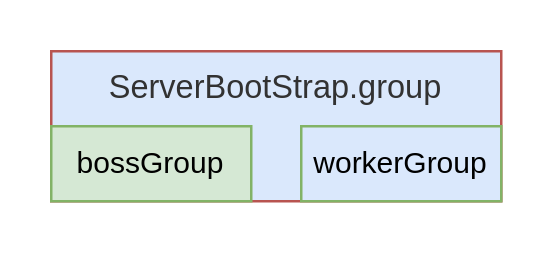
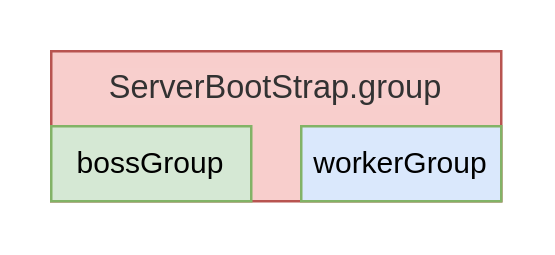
  <mxCell id="0" />
  <mxCell id="1" parent="0" />
- <mxCell id="2" value="&lt;span style=&quot;color: rgb(50 , 50 , 50) ; font-size: 13px ; background-color: rgba(255 , 255 , 255 , 0.01)&quot;&gt;ServerBootStrap.group&lt;br&gt;&lt;br&gt;&lt;br&gt;&lt;/span&gt;" style="rounded=0;whiteSpace=wrap;html=1;fillColor=#dae8fc;strokeColor=#b85450;" vertex="1" parent="1"><mxGeometry x="20" y="20" width="180" height="60" as="geometry" /></mxCell>
+ <mxCell id="2" value="&lt;span style=&quot;color: rgb(50 , 50 , 50) ; font-size: 13px ; background-color: rgba(255 , 255 , 255 , 0.01)&quot;&gt;ServerBootStrap.group&lt;br&gt;&lt;br&gt;&lt;br&gt;&lt;/span&gt;" style="rounded=0;whiteSpace=wrap;html=1;fillColor=#f8cecc;strokeColor=#b85450;" vertex="1" parent="1"><mxGeometry x="20" y="20" width="180" height="60" as="geometry" /></mxCell>
  <mxCell id="3" value="bossGroup" style="rounded=0;whiteSpace=wrap;html=1;fillColor=#d5e8d4;strokeColor=#82b366;" vertex="1" parent="1"><mxGeometry x="20" y="50" width="80" height="30" as="geometry" /></mxCell>
  <mxCell id="4" value="workerGroup" style="rounded=0;whiteSpace=wrap;html=1;fillColor=#dae8fc;strokeColor=#82b366;" vertex="1" parent="1"><mxGeometry x="120" y="50" width="80" height="30" as="geometry" /></mxCell>
